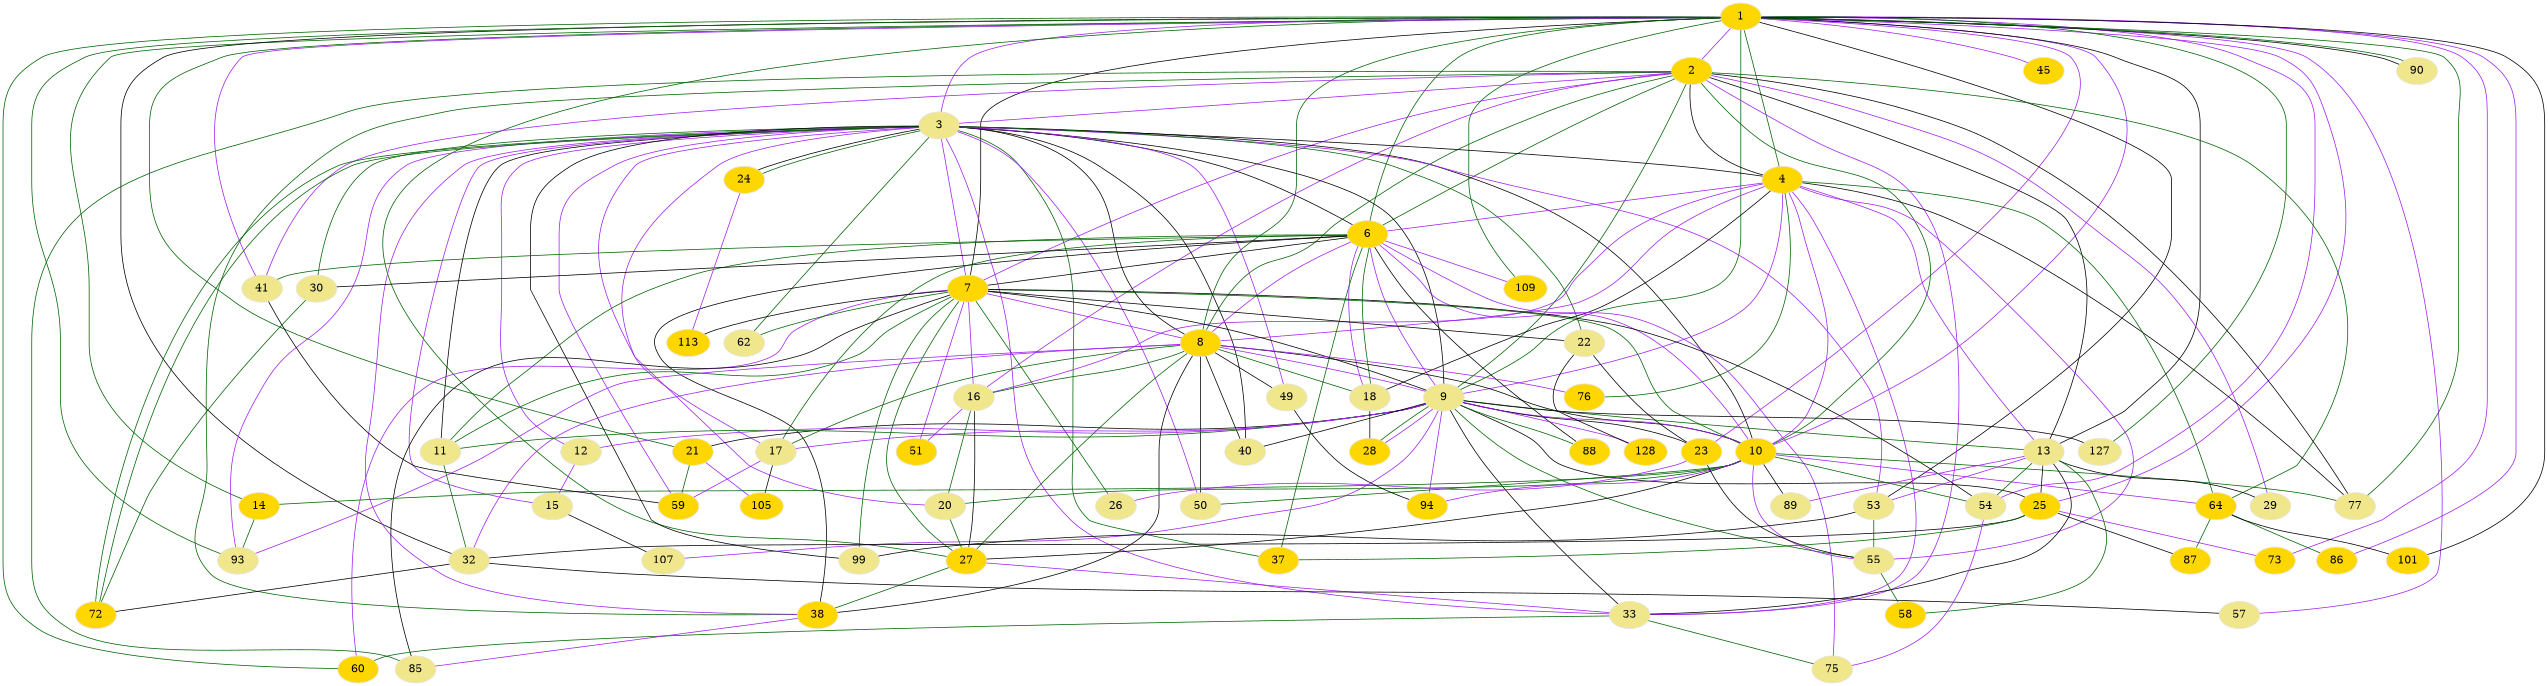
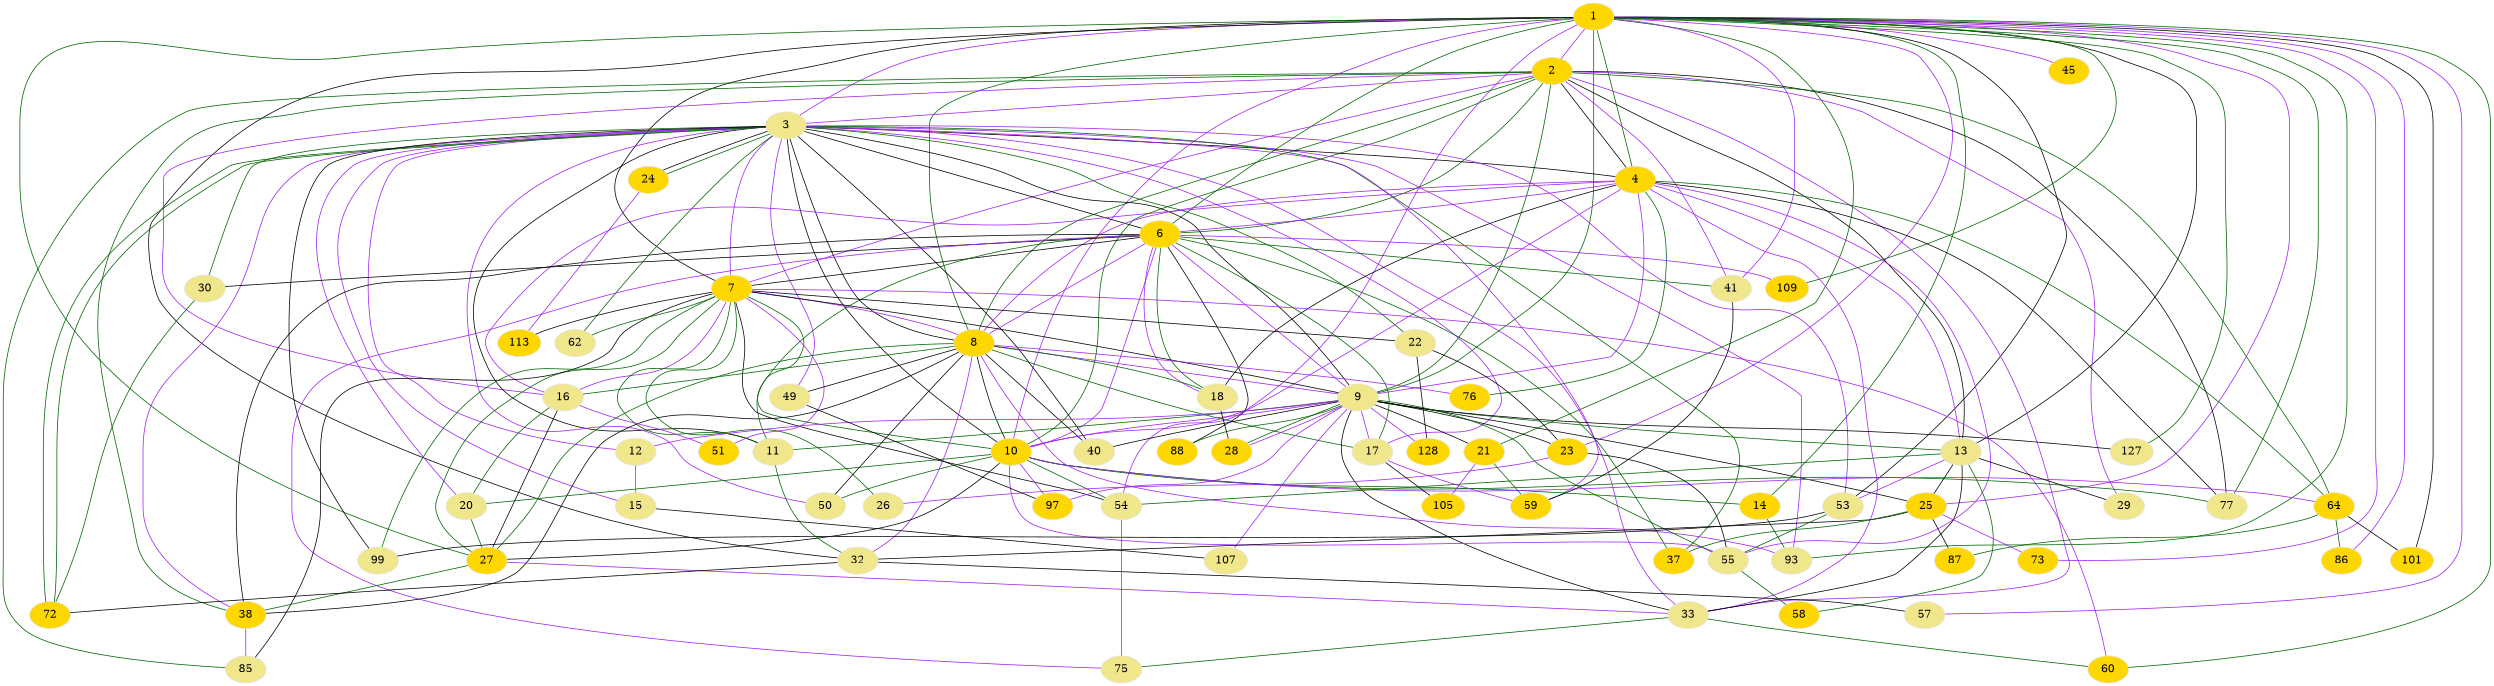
  graph {
    node [color=gray90 fillcolor=gold style=filled]
    edge [color=purple]
    1 [super="+5"]
    2 [super="+71"]
    3 [fillcolor=khaki super="+69"]
    4 [super="+125+122+111+31"]
    6 [super="+46"]
    7 [super="+56"]
    8
    9 [fillcolor=khaki super="+70+106"]
    10
    13 [fillcolor=khaki]
    14
    21
    23 [super="+82"]
    25
    27 [super="+139+95+52+84"]
    32 [fillcolor=khaki super="+42"]
    41 [fillcolor=khaki super="+61"]
    45
    53 [fillcolor=khaki super="+83"]
    54 [fillcolor=khaki super="+134"]
    57 [fillcolor=khaki]
    60 [super="+136"]
    73
    77 [fillcolor=khaki super="+110"]
    86
-   90 [fillcolor=khaki]
    93 [fillcolor=khaki super="+118+133"]
    101
    109
    127 [fillcolor=khaki]
    16 [fillcolor=khaki]
    29 [fillcolor=khaki]
    33 [fillcolor=khaki super="+112+43"]
    38 [super="+121+47"]
    64 [super="+74"]
    85 [fillcolor=khaki]
    11 [fillcolor=khaki super="+44"]
    12 [fillcolor=khaki]
    15 [fillcolor=khaki]
    17 [fillcolor=khaki]
    20 [fillcolor=khaki super="+36"]
    22 [fillcolor=khaki]
    24
    30 [fillcolor=khaki]
    37 [super="+96"]
    40 [fillcolor=khaki super="+116"]
    49 [fillcolor=khaki super="+94"]
    50 [fillcolor=khaki super="+104"]
    59 [super="+67"]
    62 [fillcolor=khaki]
    72 [super="+123+78"]
    99 [fillcolor=khaki super="+103"]
    18 [fillcolor=khaki super="+79"]
    55 [fillcolor=khaki super="+80+131+66"]
    76
    75 [fillcolor=khaki super="+98"]
    88
    26 [fillcolor=khaki]
    51
    113
    28 [super="+92"]
-   97 [super="+117" label=94]
+   97 [super="+117"]
    107 [fillcolor=khaki]
    128
-   89 [fillcolor=khaki]
    58
    105
    87
    1 -- 2 [weight=3]
    1 -- 3 [weight=3]
    1 -- 4 [color=darkgreen weight=2]
    1 -- 6 [color=darkgreen weight=2]
    1 -- 7 [color=black weight=4]
    1 -- 8 [color=darkgreen weight=2]
    1 -- 9 [color=darkgreen weight=3]
    1 -- 10 [weight=2]
    1 -- 13 [color=black weight=2]
    1 -- 14 [color=darkgreen]
    1 -- 21 [color=darkgreen]
    1 -- 23
    1 -- 25
    1 -- 27 [color=darkgreen]
    1 -- 32 [color=black]
    1 -- 41
    1 -- 45 [weight=2]
    1 -- 53 [color=black]
    1 -- 54
    1 -- 57
    1 -- 60 [color=darkgreen]
    1 -- 73
    1 -- 77 [color=darkgreen]
    1 -- 86
-   1 -- 90 [color=black]
-   1 -- 90 [color=darkgreen]
    1 -- 93 [color=darkgreen]
    1 -- 101 [color=black]
    1 -- 109 [color=darkgreen]
    1 -- 127 [color=darkgreen]
    2 -- 3
    2 -- 4 [color=black]
    2 -- 6 [color=darkgreen]
    2 -- 7
    2 -- 8 [color=darkgreen]
    2 -- 9 [color=darkgreen]
    2 -- 10 [color=darkgreen]
    2 -- 13 [color=black weight=2]
    2 -- 41
    2 -- 77 [color=black]
    2 -- 16
    2 -- 29
    2 -- 33
    2 -- 38 [color=darkgreen]
    2 -- 64 [color=darkgreen]
    2 -- 85 [color=darkgreen]
    3 -- 4 [color=black weight=2]
    3 -- 6 [color=black]
    3 -- 7
    3 -- 8 [color=black]
    3 -- 9 [color=black]
    3 -- 10 [color=black]
    3 -- 53
    3 -- 93
    3 -- 33
    3 -- 38
    3 -- 11 [color=black]
    3 -- 12
    3 -- 15
    3 -- 17
    3 -- 20
    3 -- 22 [color=darkgreen]
    3 -- 24 [color=black]
    3 -- 24 [color=darkgreen]
    3 -- 30 [color=darkgreen]
    3 -- 37 [color=darkgreen weight=2]
    3 -- 40 [color=black]
    3 -- 49 [weight=2]
    3 -- 50 [weight=2]
    3 -- 59
    3 -- 62 [color=darkgreen]
    3 -- 72 [color=darkgreen weight=2]
    3 -- 72 [color=darkgreen]
    3 -- 99 [color=black]
    4 -- 6 [weight=3]
    4 -- 8 [weight=3]
    4 -- 9
    4 -- 10
    4 -- 13
    4 -- 77 [color=black]
    4 -- 16
    4 -- 33
    4 -- 64 [color=darkgreen]
    4 -- 18 [color=black]
    4 -- 55
    4 -- 76 [color=darkgreen]
    6 -- 7 [color=black]
    6 -- 8
    6 -- 9
    6 -- 10
    6 -- 41 [color=darkgreen]
    6 -- 109
    6 -- 38 [color=black]
    6 -- 11 [color=darkgreen]
    6 -- 17 [color=darkgreen]
    6 -- 30 [color=black]
    6 -- 37 [color=darkgreen]
    6 -- 18
    6 -- 18 [color=darkgreen]
    6 -- 75
    6 -- 88 [color=black]
    7 -- 8
    7 -- 9 [color=black]
    7 -- 10 [color=darkgreen]
    7 -- 27 [color=darkgreen]
    7 -- 54 [color=black]
    7 -- 60
    7 -- 16
    7 -- 85 [color=black]
    7 -- 11 [color=darkgreen]
    7 -- 22 [color=black]
    7 -- 62 [color=darkgreen]
    7 -- 99 [color=darkgreen]
    7 -- 26 [color=darkgreen]
    7 -- 51
    7 -- 113 [color=black]
    8 -- 9
    8 -- 10 [color=black]
    8 -- 27 [color=darkgreen]
    8 -- 32
    8 -- 93
    8 -- 16 [color=darkgreen]
    8 -- 38 [color=black weight=2]
    8 -- 17 [color=darkgreen]
    8 -- 40 [color=black]
    8 -- 49 [color=black]
    8 -- 50 [color=black]
    8 -- 18 [color=darkgreen]
    8 -- 76
    9 -- 10
    9 -- 13 [color=darkgreen]
    9 -- 21 [color=black]
    9 -- 23 [color=black]
    9 -- 25 [color=black]
    9 -- 127 [color=black]
    9 -- 33 [color=black]
    9 -- 11 [color=darkgreen]
    9 -- 12
    9 -- 17
    9 -- 40 [color=black]
    9 -- 55 [color=darkgreen weight=2]
    9 -- 88 [color=darkgreen]
    9 -- 28 [color=darkgreen]
    9 -- 28
    9 -- 97
    9 -- 107
    9 -- 128
    10 -- 14 [color=darkgreen]
    10 -- 27 [color=black]
    10 -- 54 [color=darkgreen]
    10 -- 77 [color=darkgreen]
    10 -- 64
    10 -- 20 [color=darkgreen]
    10 -- 50 [color=darkgreen]
    10 -- 55
    10 -- 97
-   10 -- 89 [color=black]
    13 -- 25 [color=black]
    13 -- 53
    13 -- 54 [color=darkgreen]
    13 -- 29 [color=black]
    13 -- 33 [color=black]
-   13 -- 89
    13 -- 58 [color=darkgreen]
    14 -- 93 [color=darkgreen]
    21 -- 59 [color=darkgreen]
    21 -- 105
    23 -- 55 [color=black]
    23 -- 26
    25 -- 32 [color=black]
    25 -- 73
    25 -- 37 [color=darkgreen]
    25 -- 87 [color=black]
    27 -- 33
    27 -- 38 [color=darkgreen]
    32 -- 57 [color=black]
    32 -- 72 [color=black]
    41 -- 59 [color=black]
    53 -- 99 [color=black]
    53 -- 55 [color=darkgreen]
    54 -- 75
    16 -- 27 [color=black]
    16 -- 20 [color=darkgreen]
    16 -- 51
    33 -- 60 [color=darkgreen]
    33 -- 75 [color=darkgreen]
    38 -- 85
    64 -- 86 [color=darkgreen]
    64 -- 101 [color=black]
    64 -- 87 [color=darkgreen]
    11 -- 32 [color=darkgreen]
    12 -- 15
    15 -- 107 [color=black]
    17 -- 59
    17 -- 105 [color=black]
    20 -- 27 [color=darkgreen]
    22 -- 23 [color=black]
    22 -- 128 [color=black]
    24 -- 113
    30 -- 72 [color=darkgreen]
    49 -- 97 [color=black]
    18 -- 28 [color=black]
    55 -- 58 [color=darkgreen]
  }
